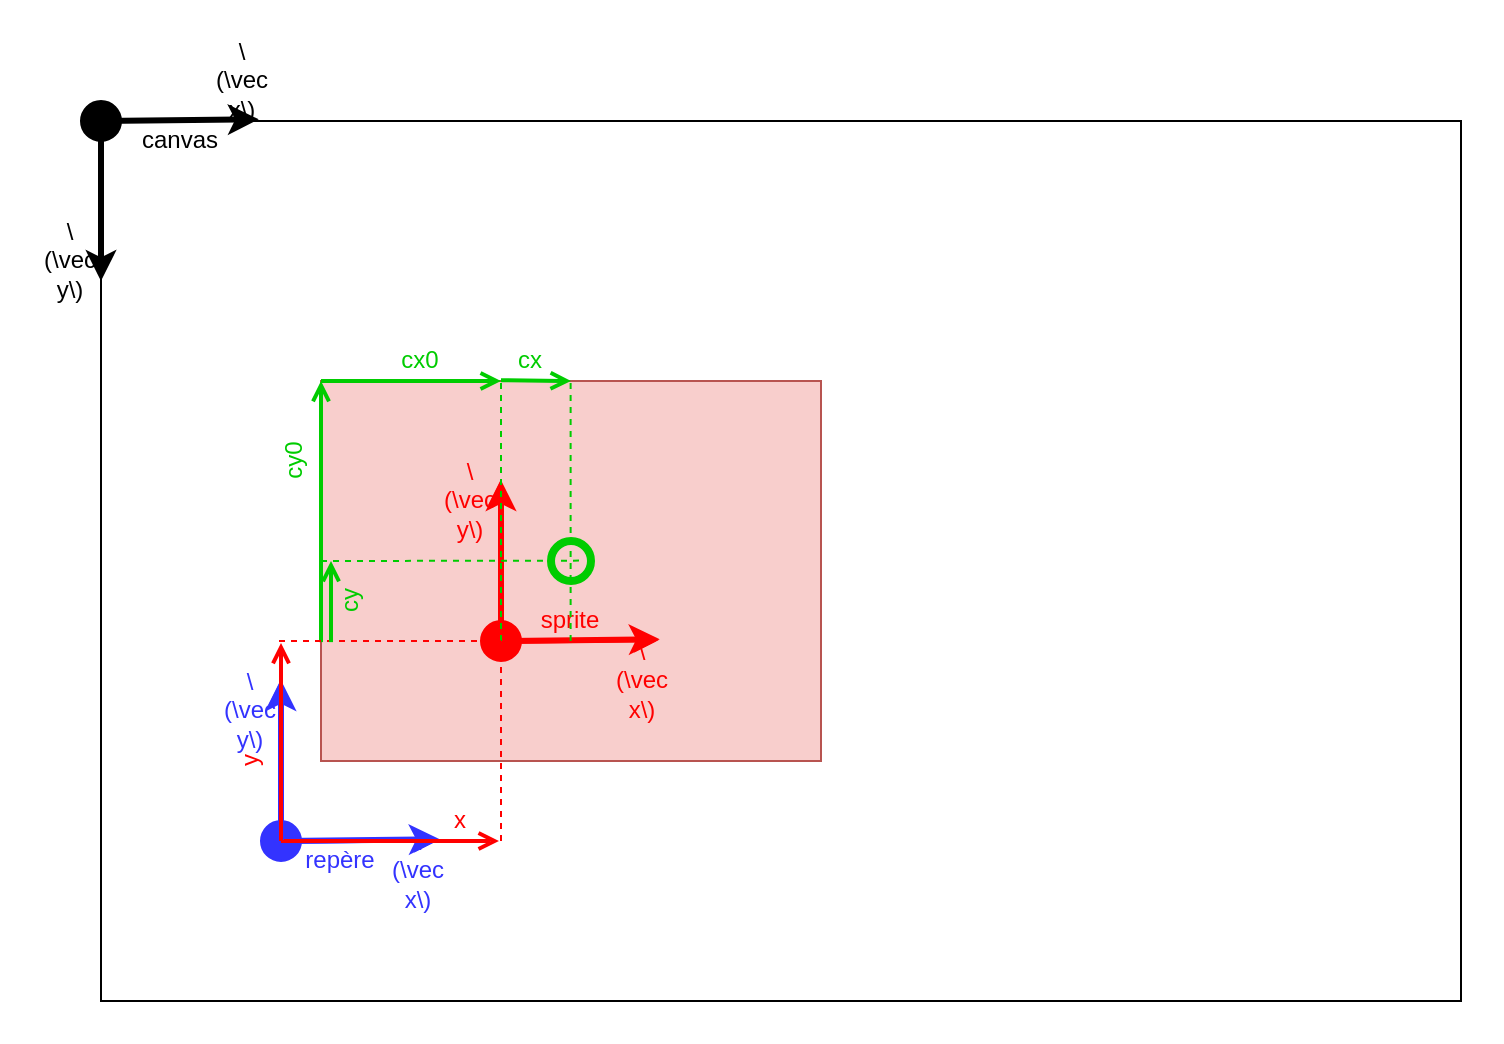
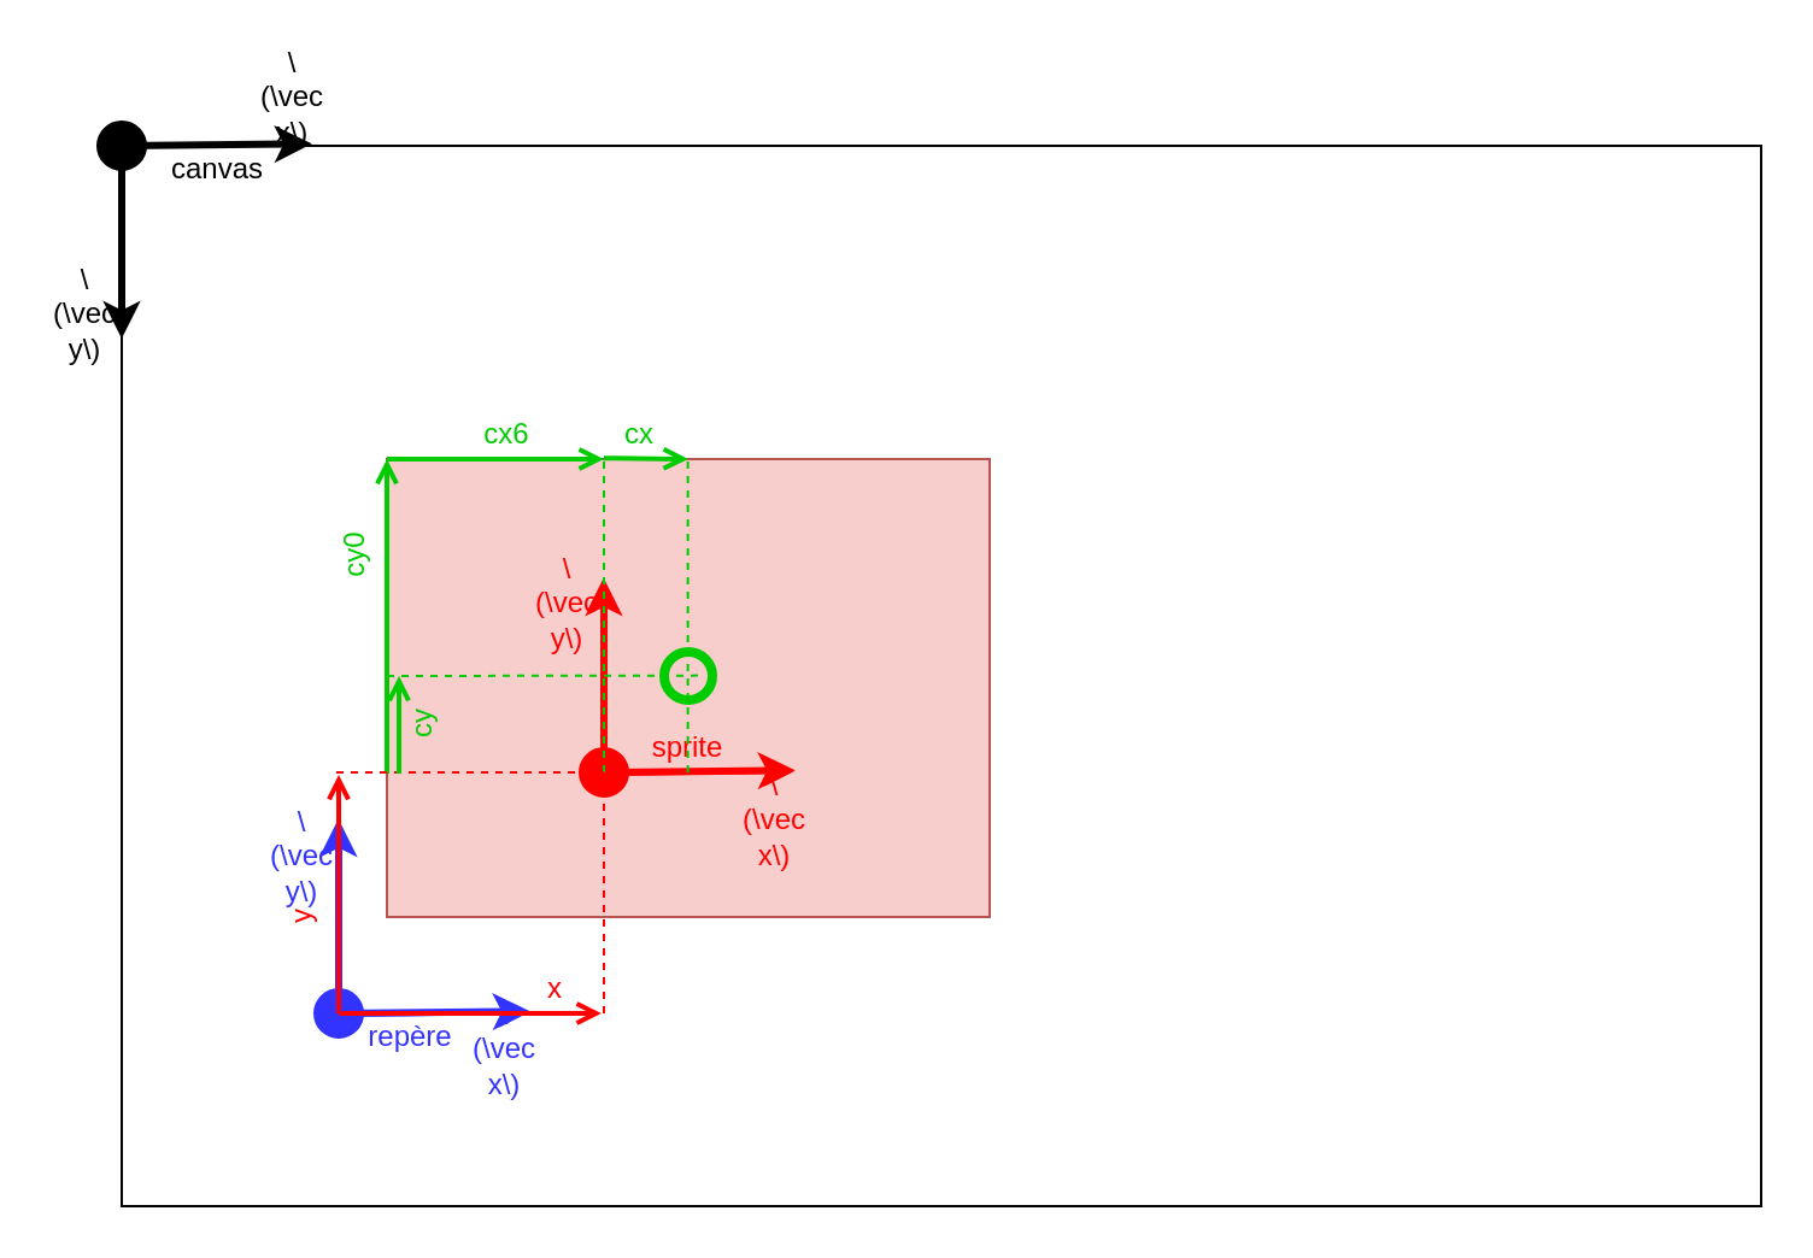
  <mxCell id="0" />
  <mxCell id="1" parent="0" />
  <mxCell id="2" value="" style="rounded=0;whiteSpace=wrap;html=1;" vertex="1" parent="1"><mxGeometry x="50" y="60" width="680" height="440" as="geometry" /></mxCell>
  <mxCell id="3" value="canvas" style="text;html=1;strokeColor=none;fillColor=none;align=center;verticalAlign=middle;whiteSpace=wrap;rounded=0;" vertex="1" parent="1"><mxGeometry x="60" y="60" width="60" height="20" as="geometry" /></mxCell>
  <mxCell id="4" value="" style="ellipse;whiteSpace=wrap;html=1;aspect=fixed;fillColor=#000000;" vertex="1" parent="1"><mxGeometry x="40" y="50" width="20" height="20" as="geometry" /></mxCell>
  <mxCell id="5" value="" style="endArrow=classic;html=1;rounded=0;strokeWidth=3;exitX=0;exitY=0;exitDx=0;exitDy=0;entryX=0.116;entryY=-0.002;entryDx=0;entryDy=0;entryPerimeter=0;" edge="1" parent="1" source="2" target="2"><mxGeometry width="50" height="50" relative="1" as="geometry"><mxPoint x="370" y="330" as="sourcePoint" /><mxPoint x="130" y="30" as="targetPoint" /></mxGeometry></mxCell>
  <mxCell id="6" value="\(\vec x\)" style="text;html=1;strokeColor=none;fillColor=none;align=center;verticalAlign=middle;whiteSpace=wrap;rounded=0;" vertex="1" parent="1"><mxGeometry x="110" y="20" width="22" height="40" as="geometry" /></mxCell>
  <mxCell id="7" value="\(\vec y\)" style="text;html=1;strokeColor=none;fillColor=none;align=center;verticalAlign=middle;whiteSpace=wrap;rounded=0;" vertex="1" parent="1"><mxGeometry x="20" y="110" width="30" height="40" as="geometry" /></mxCell>
  <mxCell id="8" value="" style="endArrow=classic;html=1;rounded=0;strokeWidth=3;" edge="1" parent="1"><mxGeometry width="50" height="50" relative="1" as="geometry"><mxPoint x="50" y="60" as="sourcePoint" /><mxPoint x="50" y="140" as="targetPoint" /></mxGeometry></mxCell>
  <mxCell id="9" value="repère" style="text;html=1;strokeColor=none;fillColor=none;align=center;verticalAlign=middle;whiteSpace=wrap;rounded=0;fontColor=#3333FF;" vertex="1" parent="1"><mxGeometry x="140" y="420" width="60" height="20" as="geometry" /></mxCell>
  <mxCell id="10" value="" style="ellipse;whiteSpace=wrap;html=1;aspect=fixed;fillColor=#3333FF;strokeColor=#3333FF;" vertex="1" parent="1"><mxGeometry x="130" y="410" width="20" height="20" as="geometry" /></mxCell>
  <mxCell id="11" value="" style="endArrow=classic;html=1;rounded=0;strokeWidth=2;exitX=0;exitY=0;exitDx=0;exitDy=0;entryX=0.116;entryY=-0.002;entryDx=0;entryDy=0;entryPerimeter=0;strokeColor=#3333FF;" edge="1" parent="1"><mxGeometry width="50" height="50" relative="1" as="geometry"><mxPoint x="140" y="420.44" as="sourcePoint" /><mxPoint x="218.88" y="419.56" as="targetPoint" /></mxGeometry></mxCell>
  <mxCell id="12" value="\(\vec x\)" style="text;html=1;strokeColor=none;fillColor=none;align=center;verticalAlign=middle;whiteSpace=wrap;rounded=0;fontColor=#3333FF;" vertex="1" parent="1"><mxGeometry x="198" y="420" width="22" height="30" as="geometry" /></mxCell>
  <mxCell id="13" value="\(\vec y\)" style="text;html=1;strokeColor=none;fillColor=none;align=center;verticalAlign=middle;whiteSpace=wrap;rounded=0;fontColor=#3333FF;" vertex="1" parent="1"><mxGeometry x="110" y="340" width="30" height="30" as="geometry" /></mxCell>
  <mxCell id="14" value="" style="endArrow=classic;html=1;rounded=0;strokeWidth=2;strokeColor=#3333FF;" edge="1" parent="1"><mxGeometry width="50" height="50" relative="1" as="geometry"><mxPoint x="139.52" y="420" as="sourcePoint" /><mxPoint x="139.52" y="340" as="targetPoint" /></mxGeometry></mxCell>
  <mxCell id="15" value="" style="rounded=0;whiteSpace=wrap;html=1;strokeColor=#b85450;fillColor=#f8cecc;" vertex="1" parent="1"><mxGeometry x="160" y="190" width="250" height="190" as="geometry" /></mxCell>
  <mxCell id="16" value="sprite" style="text;html=1;strokeColor=none;fillColor=none;align=center;verticalAlign=middle;whiteSpace=wrap;rounded=0;fontColor=#FF0000;" vertex="1" parent="1"><mxGeometry x="255" y="300" width="60" height="20" as="geometry" /></mxCell>
  <mxCell id="17" value="" style="ellipse;whiteSpace=wrap;html=1;aspect=fixed;fillColor=#FF0000;strokeColor=#FF0000;" vertex="1" parent="1"><mxGeometry x="240" y="310" width="20" height="20" as="geometry" /></mxCell>
  <mxCell id="18" value="" style="endArrow=classic;html=1;rounded=0;strokeWidth=2;exitX=0;exitY=0;exitDx=0;exitDy=0;entryX=0.116;entryY=-0.002;entryDx=0;entryDy=0;entryPerimeter=0;strokeColor=#FF0000;" edge="1" parent="1"><mxGeometry width="50" height="50" relative="1" as="geometry"><mxPoint x="250" y="320.44" as="sourcePoint" /><mxPoint x="328.88" y="319.56" as="targetPoint" /></mxGeometry></mxCell>
  <mxCell id="19" value="\(\vec x\)" style="text;html=1;strokeColor=none;fillColor=none;align=center;verticalAlign=middle;whiteSpace=wrap;rounded=0;fontColor=#FF0000;" vertex="1" parent="1"><mxGeometry x="310" y="320" width="22" height="40" as="geometry" /></mxCell>
  <mxCell id="20" value="\(\vec y\)" style="text;html=1;strokeColor=none;fillColor=none;align=center;verticalAlign=middle;whiteSpace=wrap;rounded=0;fontColor=#FF0000;" vertex="1" parent="1"><mxGeometry x="220" y="230" width="30" height="40" as="geometry" /></mxCell>
  <mxCell id="21" value="" style="endArrow=classic;html=1;rounded=0;strokeWidth=2;strokeColor=#FF0000;" edge="1" parent="1"><mxGeometry width="50" height="50" relative="1" as="geometry"><mxPoint x="249.52" y="320" as="sourcePoint" /><mxPoint x="249.52" y="240" as="targetPoint" /></mxGeometry></mxCell>
  <mxCell id="22" value="" style="endArrow=open;html=1;rounded=0;strokeColor=#00CC00;strokeWidth=2;fontColor=#FF0000;endFill=0;" edge="1" parent="1"><mxGeometry width="50" height="50" relative="1" as="geometry"><mxPoint x="160" y="190" as="sourcePoint" /><mxPoint x="250" y="190" as="targetPoint" /></mxGeometry></mxCell>
  <mxCell id="23" value="" style="endArrow=none;html=1;rounded=0;strokeColor=#00CC00;strokeWidth=2;fontColor=#FF0000;endFill=0;startArrow=open;startFill=0;" edge="1" parent="1"><mxGeometry width="50" height="50" relative="1" as="geometry"><mxPoint x="160" y="190" as="sourcePoint" /><mxPoint x="160" y="320.56" as="targetPoint" /></mxGeometry></mxCell>
  <mxCell id="24" value="" style="endArrow=classic;html=1;rounded=0;strokeWidth=3;exitX=0;exitY=0;exitDx=0;exitDy=0;entryX=0.116;entryY=-0.002;entryDx=0;entryDy=0;entryPerimeter=0;strokeColor=#3333FF;" edge="1" parent="1"><mxGeometry width="50" height="50" relative="1" as="geometry"><mxPoint x="140.48" y="420" as="sourcePoint" /><mxPoint x="219.36" y="419.12" as="targetPoint" /></mxGeometry></mxCell>
  <mxCell id="25" value="" style="endArrow=open;html=1;rounded=0;strokeColor=#FF0000;strokeWidth=2;fontColor=#FF0000;endFill=0;" edge="1" parent="1"><mxGeometry width="50" height="50" relative="1" as="geometry"><mxPoint x="140" y="420" as="sourcePoint" /><mxPoint x="249" y="420" as="targetPoint" /></mxGeometry></mxCell>
  <mxCell id="26" value="" style="endArrow=classic;html=1;rounded=0;strokeWidth=3;strokeColor=#3333FF;" edge="1" parent="1"><mxGeometry width="50" height="50" relative="1" as="geometry"><mxPoint x="140" y="419.56" as="sourcePoint" /><mxPoint x="140" y="339.56" as="targetPoint" /></mxGeometry></mxCell>
  <mxCell id="27" value="" style="endArrow=classic;html=1;rounded=0;strokeWidth=3;exitX=0;exitY=0;exitDx=0;exitDy=0;entryX=0.116;entryY=-0.002;entryDx=0;entryDy=0;entryPerimeter=0;strokeColor=#FF0000;" edge="1" parent="1"><mxGeometry width="50" height="50" relative="1" as="geometry"><mxPoint x="250.48" y="320" as="sourcePoint" /><mxPoint x="329.36" y="319.12" as="targetPoint" /></mxGeometry></mxCell>
  <mxCell id="28" value="" style="endArrow=classic;html=1;rounded=0;strokeWidth=3;strokeColor=#FF0000;" edge="1" parent="1"><mxGeometry width="50" height="50" relative="1" as="geometry"><mxPoint x="250" y="319.56" as="sourcePoint" /><mxPoint x="250" y="239.56" as="targetPoint" /></mxGeometry></mxCell>
  <mxCell id="29" value="" style="endArrow=none;html=1;rounded=0;strokeColor=#00CC00;strokeWidth=1;fontColor=#FF0000;dashed=1;" edge="1" parent="1"><mxGeometry width="50" height="50" relative="1" as="geometry"><mxPoint x="250" y="320" as="sourcePoint" /><mxPoint x="250" y="190" as="targetPoint" /></mxGeometry></mxCell>
  <mxCell id="30" value="" style="endArrow=none;html=1;rounded=0;strokeColor=#FF0000;strokeWidth=1;fontColor=#FF0000;dashed=1;" edge="1" parent="1"><mxGeometry width="50" height="50" relative="1" as="geometry"><mxPoint x="139" y="320" as="sourcePoint" /><mxPoint x="250" y="320" as="targetPoint" /></mxGeometry></mxCell>
  <mxCell id="31" value="" style="ellipse;whiteSpace=wrap;html=1;aspect=fixed;fillColor=none;strokeColor=#00CC00;strokeWidth=4;" vertex="1" parent="1"><mxGeometry x="275" y="270" width="20" height="20" as="geometry" /></mxCell>
- <mxCell id="32" value="cx0" style="text;html=1;strokeColor=none;fillColor=none;align=center;verticalAlign=middle;whiteSpace=wrap;rounded=0;fontColor=#00CC00;" vertex="1" parent="1"><mxGeometry x="190" y="170" width="40" height="20" as="geometry" /></mxCell>
+ <mxCell id="32" value="cx6" style="text;html=1;strokeColor=none;fillColor=none;align=center;verticalAlign=middle;whiteSpace=wrap;rounded=0;fontColor=#00CC00;" vertex="1" parent="1"><mxGeometry x="190" y="170" width="40" height="20" as="geometry" /></mxCell>
  <mxCell id="33" value="cy0" style="text;html=1;strokeColor=none;fillColor=none;align=center;verticalAlign=middle;whiteSpace=wrap;rounded=0;fontColor=#00CC00;rotation=-90;" vertex="1" parent="1"><mxGeometry x="132" y="220" width="30" height="20" as="geometry" /></mxCell>
  <mxCell id="34" value="" style="endArrow=none;html=1;rounded=0;strokeColor=#00CC00;strokeWidth=1;fontColor=#FF0000;dashed=1;" edge="1" parent="1"><mxGeometry width="50" height="50" relative="1" as="geometry"><mxPoint x="160" y="280" as="sourcePoint" /><mxPoint x="290" y="279.81" as="targetPoint" /></mxGeometry></mxCell>
  <mxCell id="35" value="" style="endArrow=none;html=1;rounded=0;strokeColor=#FF0000;strokeWidth=1;fontColor=#FF0000;dashed=1;" edge="1" parent="1"><mxGeometry width="50" height="50" relative="1" as="geometry"><mxPoint x="250" y="420" as="sourcePoint" /><mxPoint x="250" y="320" as="targetPoint" /></mxGeometry></mxCell>
  <mxCell id="36" value="" style="endArrow=open;html=1;rounded=0;strokeColor=#FF0000;strokeWidth=2;fontColor=#FF0000;endFill=0;" edge="1" parent="1"><mxGeometry width="50" height="50" relative="1" as="geometry"><mxPoint x="140" y="420" as="sourcePoint" /><mxPoint x="140" y="321" as="targetPoint" /></mxGeometry></mxCell>
  <mxCell id="37" value="y" style="text;html=1;strokeColor=none;fillColor=none;align=center;verticalAlign=middle;whiteSpace=wrap;rounded=0;fontColor=#FF0000;rotation=-90;" vertex="1" parent="1"><mxGeometry x="110" y="370" width="30" height="20" as="geometry" /></mxCell>
  <mxCell id="38" value="x" style="text;html=1;strokeColor=none;fillColor=none;align=center;verticalAlign=middle;whiteSpace=wrap;rounded=0;fontColor=#FF0000;" vertex="1" parent="1"><mxGeometry x="210" y="400" width="40" height="20" as="geometry" /></mxCell>
  <mxCell id="39" value="cx" style="text;html=1;strokeColor=none;fillColor=none;align=center;verticalAlign=middle;whiteSpace=wrap;rounded=0;fontColor=#00CC00;" vertex="1" parent="1"><mxGeometry x="250" y="170" width="30" height="20" as="geometry" /></mxCell>
  <mxCell id="40" value="" style="endArrow=open;html=1;rounded=0;strokeColor=#00CC00;strokeWidth=2;fontColor=#FF0000;endFill=0;" edge="1" parent="1"><mxGeometry width="50" height="50" relative="1" as="geometry"><mxPoint x="250" y="189.62" as="sourcePoint" /><mxPoint x="285" y="190" as="targetPoint" /></mxGeometry></mxCell>
  <mxCell id="41" value="" style="endArrow=none;html=1;rounded=0;strokeColor=#00CC00;strokeWidth=1;fontColor=#FF0000;dashed=1;" edge="1" parent="1"><mxGeometry width="50" height="50" relative="1" as="geometry"><mxPoint x="284.81" y="320" as="sourcePoint" /><mxPoint x="284.81" y="190" as="targetPoint" /></mxGeometry></mxCell>
  <mxCell id="42" value="" style="endArrow=none;html=1;rounded=0;strokeColor=#00CC00;strokeWidth=2;fontColor=#FF0000;endFill=0;startArrow=open;startFill=0;" edge="1" parent="1"><mxGeometry width="50" height="50" relative="1" as="geometry"><mxPoint x="165" y="280" as="sourcePoint" /><mxPoint x="165" y="320.56" as="targetPoint" /></mxGeometry></mxCell>
  <mxCell id="43" value="cy" style="text;html=1;strokeColor=none;fillColor=none;align=center;verticalAlign=middle;whiteSpace=wrap;rounded=0;fontColor=#00CC00;rotation=-90;" vertex="1" parent="1"><mxGeometry x="160" y="290" width="30" height="20" as="geometry" /></mxCell>
